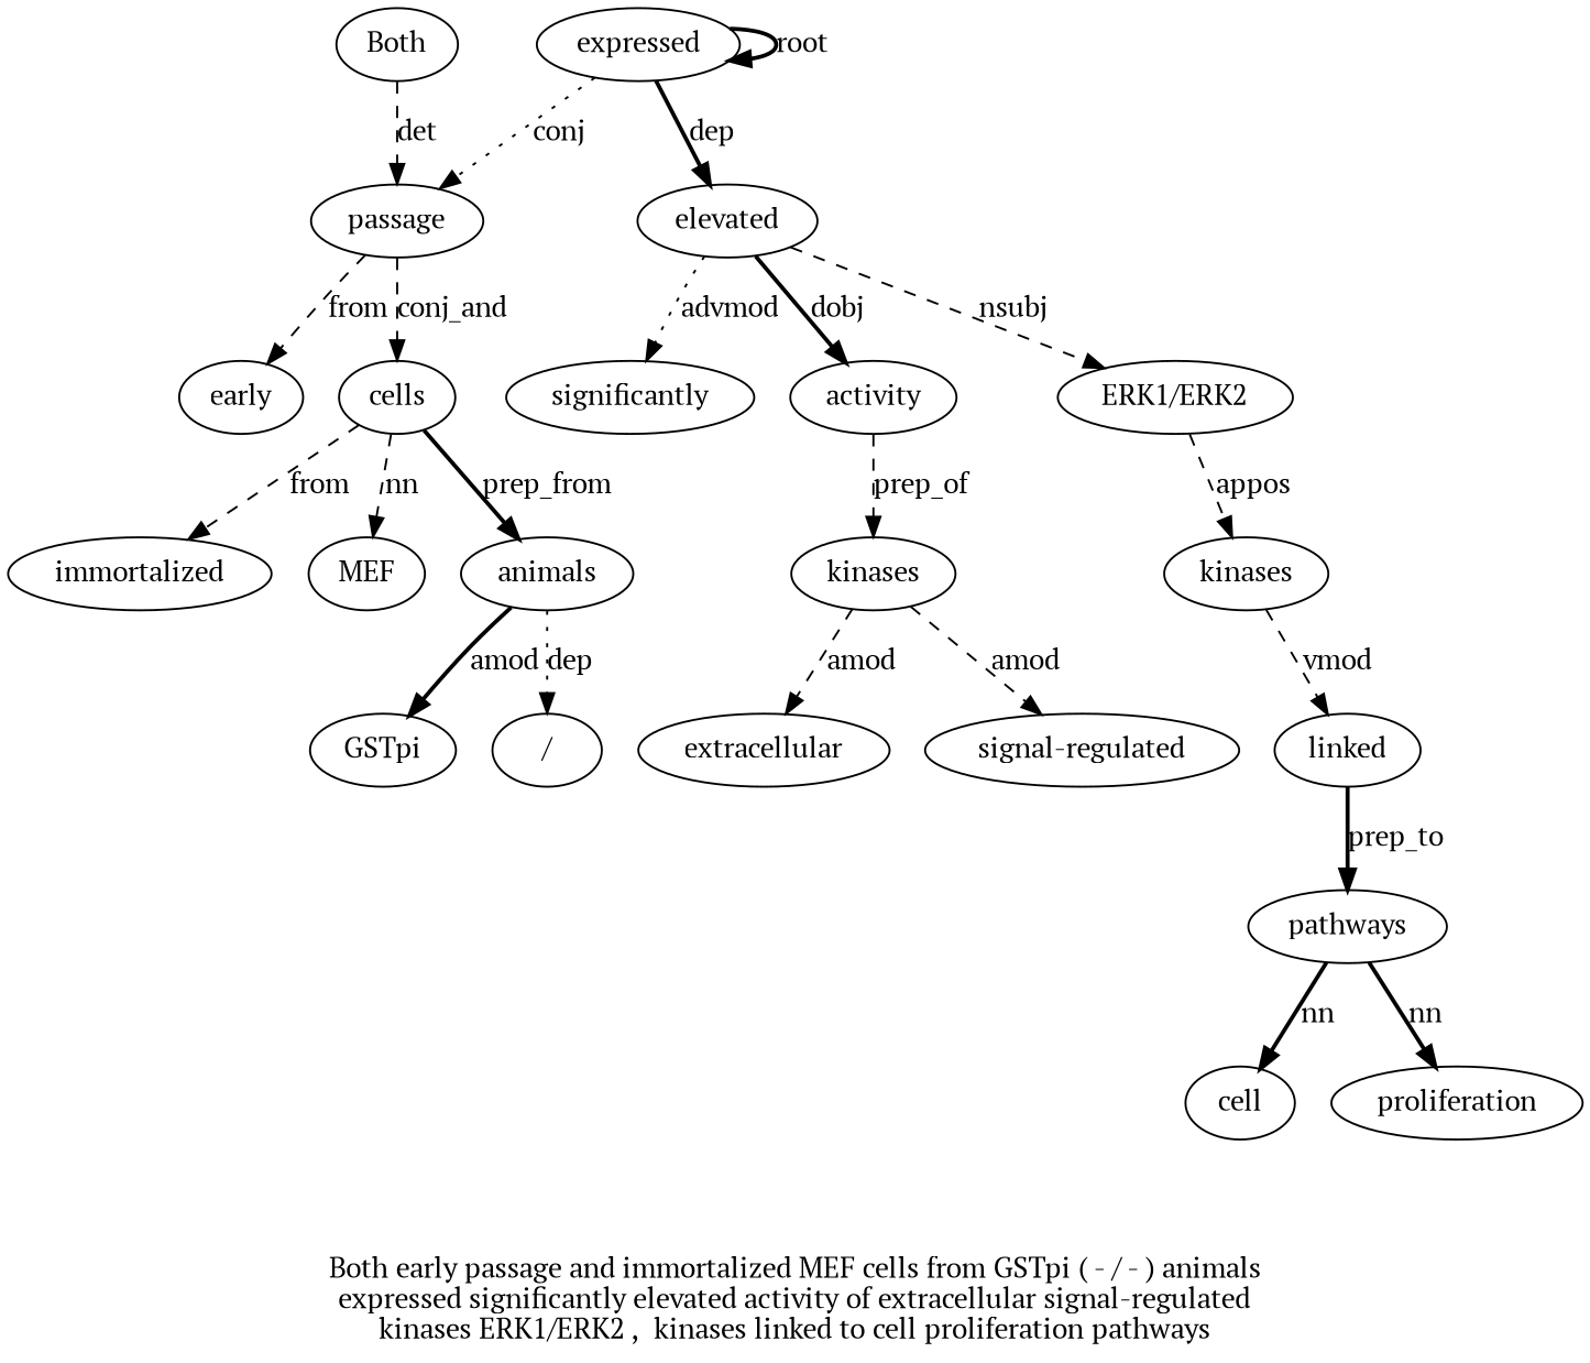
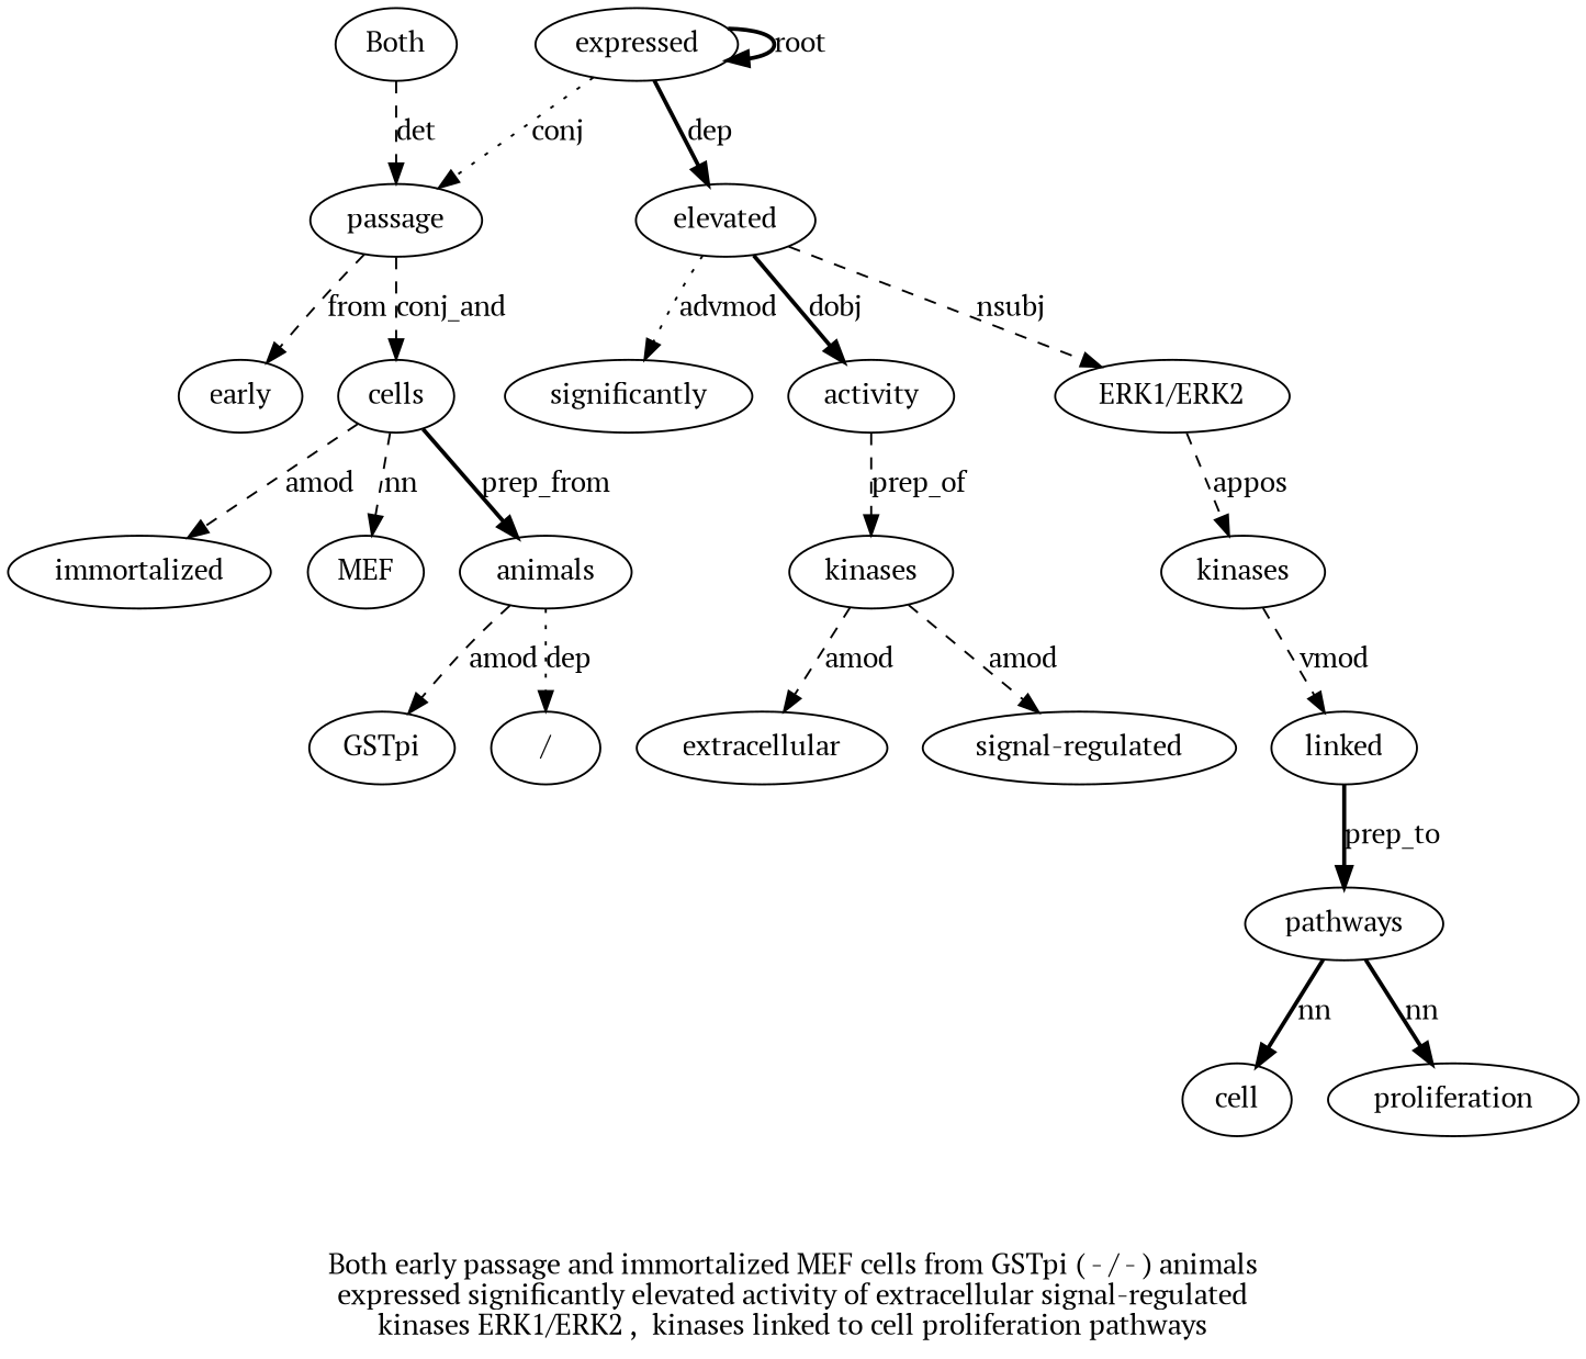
  digraph {
    fontname="PT Serif"
    label="Both early passage and immortalized MEF cells from GSTpi ( - / - ) animals\nexpressed significantly elevated activity of extracellular signal-regulated\nkinases ERK1/ERK2 ,  kinases linked to cell proliferation pathways"
    node [fillcolor=white fontname="PT Serif" style=filled]
    edge [fontname="PT Serif" style=dashed]
    n1 [label=passage]
    n2 [label=early]
    n3 [label=cells]
    n4 [label=Both]
    n5 [label=immortalized]
    n6 [label=MEF]
    n7 [label=animals]
    n8 [label=expressed]
    n9 [label=elevated]
    n10 [label=significantly]
    n11 [label=activity]
    n12 [label="ERK1/ERK2"]
    n13 [label=GSTpi]
    n14 [label="/"]
    n15 [label=kinases]
    n16 [label=kinases]
    n17 [label=extracellular]
    n18 [label="signal-regulated"]
    n19 [label=linked]
    n20 [label=pathways]
    n21 [label=cell]
    n22 [label=proliferation]
    n1 -> n2 [label=from]
    n1 -> n3 [label=conj_and]
-   n3 -> n5 [label=from]
+   n3 -> n5 [label=amod]
    n3 -> n6 [label=nn]
    n3 -> n7 [label=prep_from style=bold]
    n4 -> n1 [label=det]
-   n7 -> n13 [label=amod style=bold]
+   n7 -> n13 [label=amod]
    n7 -> n14 [label=dep style=dotted]
    n8 -> n1 [label=conj style=dotted]
    n8 -> n8 [label=root style=bold]
    n8 -> n9 [label=dep style=bold]
    n9 -> n10 [label=advmod style=dotted]
    n9 -> n11 [label=dobj style=bold]
    n9 -> n12 [label=nsubj]
    n11 -> n15 [label=prep_of]
    n12 -> n16 [label=appos]
    n15 -> n17 [label=amod]
    n15 -> n18 [label=amod]
    n16 -> n19 [label=vmod]
    n19 -> n20 [label=prep_to style=bold]
    n20 -> n21 [label=nn style=bold]
    n20 -> n22 [label=nn style=bold]
  }
